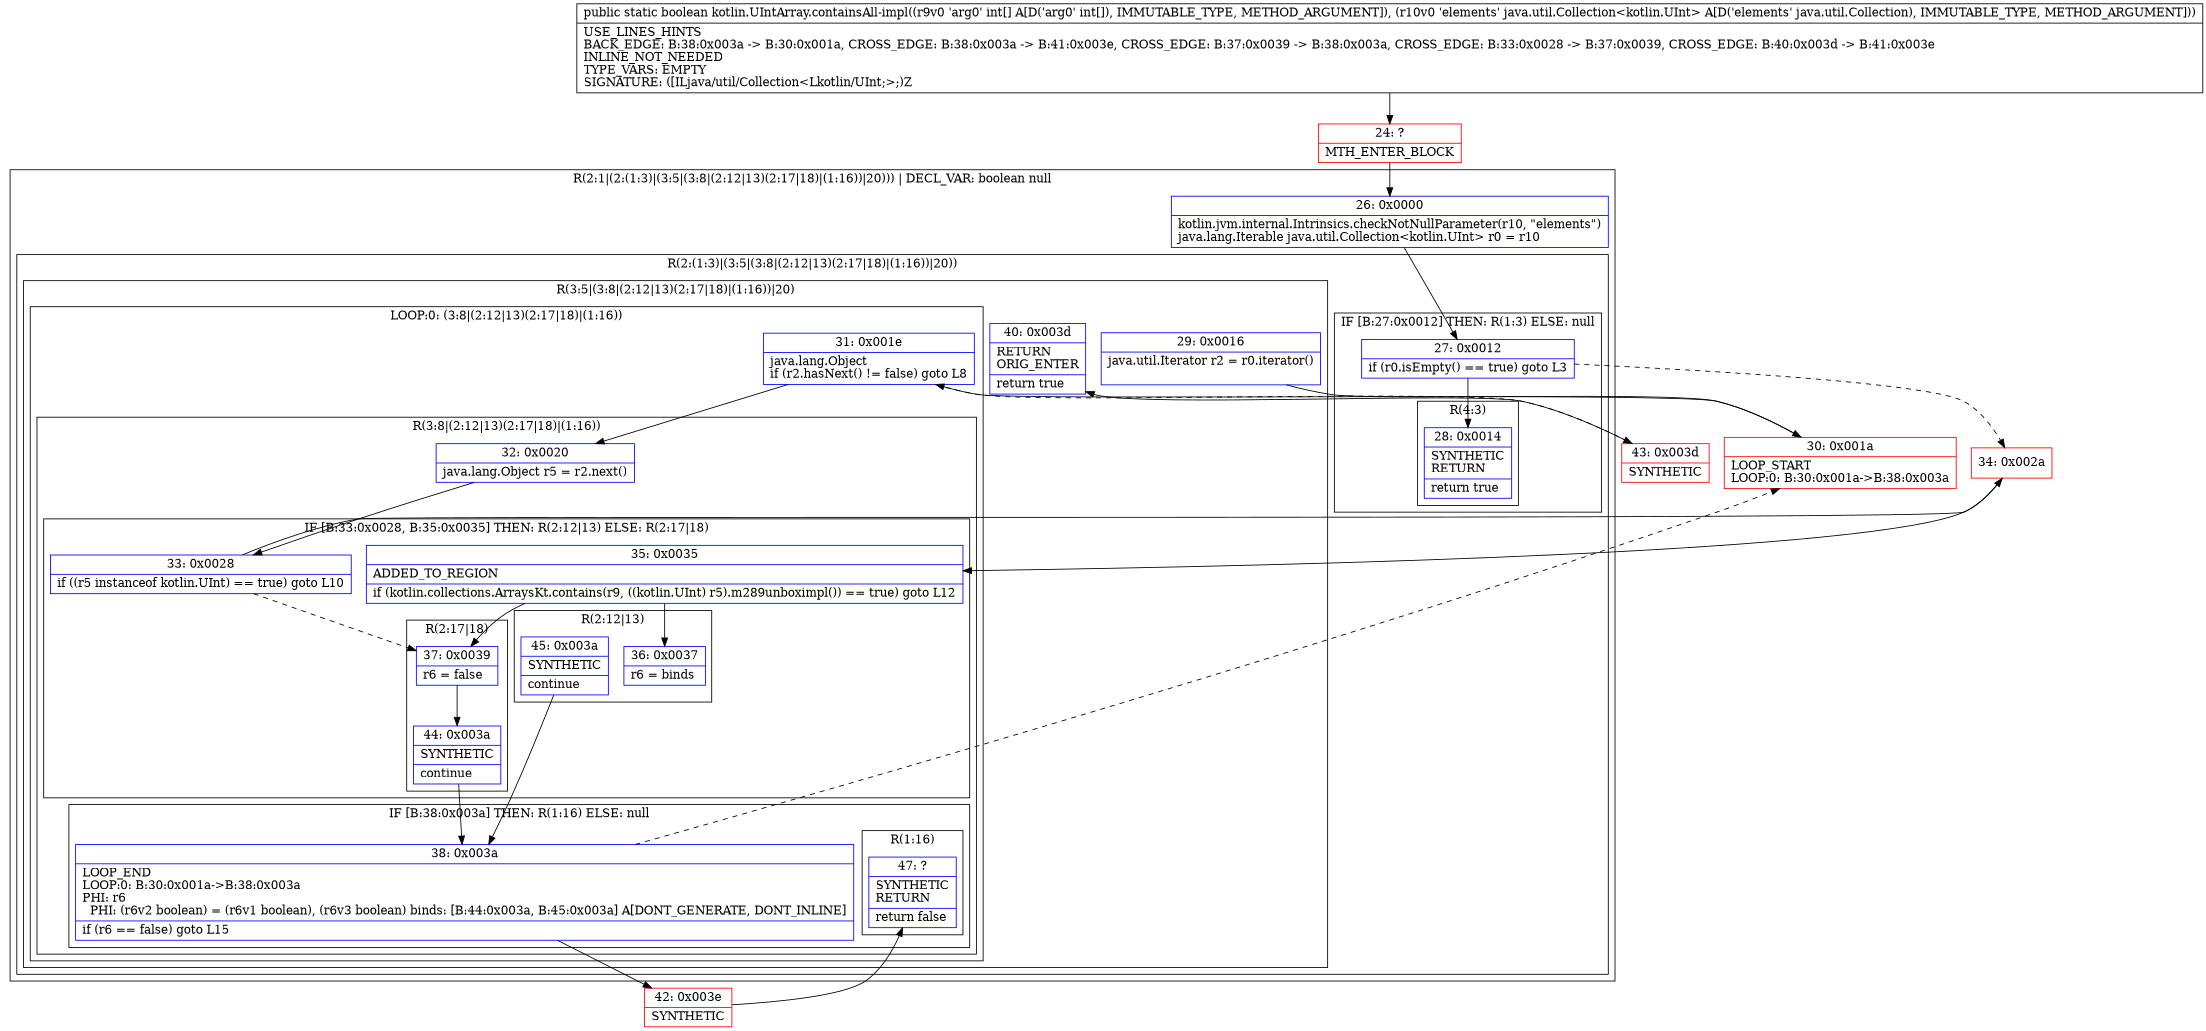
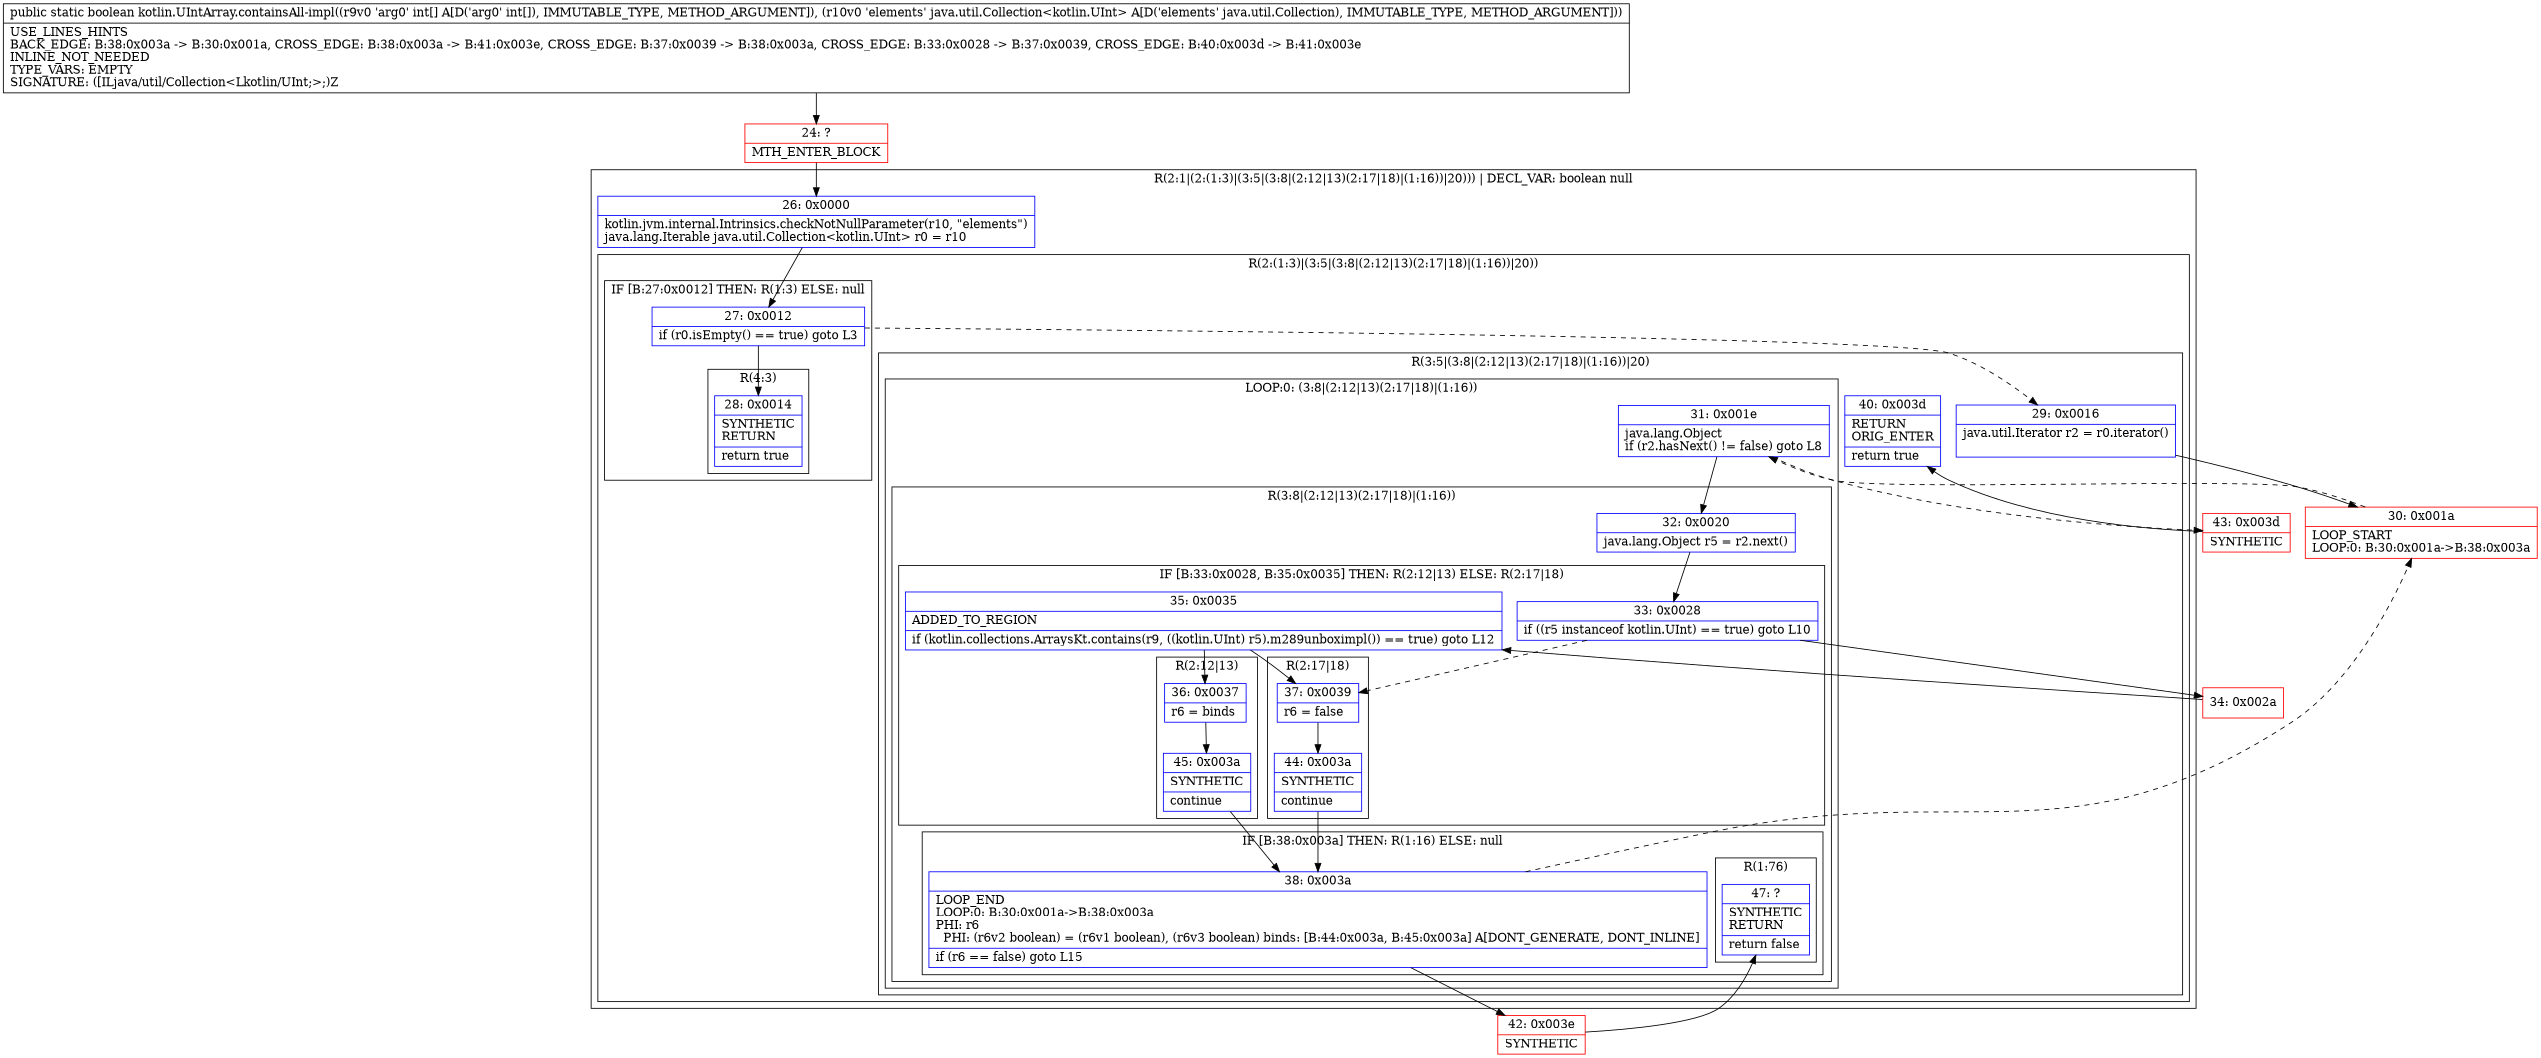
  digraph {
    node [color=blue shape=record]
    n1 [label="{28\:\ 0x0014|SYNTHETIC\lRETURN\l|return true\l}"]
    n2 [label="{27\:\ 0x0012|if (r0.isEmpty() == true) goto L3\l}"]
    n3 [label="{36\:\ 0x0037|r6 = binds\l}"]
    n4 [label="{45\:\ 0x003a|SYNTHETIC\l|continue\l}"]
    n5 [label="{37\:\ 0x0039|r6 = false\l}"]
    n6 [label="{44\:\ 0x003a|SYNTHETIC\l|continue\l}"]
    n7 [label="{33\:\ 0x0028|if ((r5 instanceof kotlin.UInt) == true) goto L10\l}"]
    n8 [label="{35\:\ 0x0035|ADDED_TO_REGION\l|if (kotlin.collections.ArraysKt.contains(r9, ((kotlin.UInt) r5).m289unboximpl()) == true) goto L12\l}"]
    n9 [label="{47\:\ ?|SYNTHETIC\lRETURN\l|return false\l}"]
    n10 [label="{38\:\ 0x003a|LOOP_END\lLOOP:0: B:30:0x001a\-\>B:38:0x003a\lPHI: r6 \l  PHI: (r6v2 boolean) = (r6v1 boolean), (r6v3 boolean) binds: [B:44:0x003a, B:45:0x003a] A[DONT_GENERATE, DONT_INLINE]\l|if (r6 == false) goto L15\l}"]
    n11 [label="{32\:\ 0x0020|java.lang.Object r5 = r2.next()\l}"]
    n12 [label="{31\:\ 0x001e|java.lang.Object \lif (r2.hasNext() != false) goto L8\l}"]
    n13 [label="{29\:\ 0x0016|java.util.Iterator r2 = r0.iterator()\l\l}"]
    n14 [label="{40\:\ 0x003d|RETURN\lORIG_ENTER\l|return true\l}"]
    n15 [label="{26\:\ 0x0000|kotlin.jvm.internal.Intrinsics.checkNotNullParameter(r10, \"elements\")\ljava.lang.Iterable java.util.Collection\<kotlin.UInt\> r0 = r10\l}"]
    n16 [color=red label="{34\:\ 0x002a}"]
    n17 [color=red label="{30\:\ 0x001a|LOOP_START\lLOOP:0: B:30:0x001a\-\>B:38:0x003a\l}"]
    n18 [color=red label="{42\:\ 0x003e|SYNTHETIC\l}"]
    n19 [color=red label="{43\:\ 0x003d|SYNTHETIC\l}"]
    n20 [color=red label="{24\:\ ?|MTH_ENTER_BLOCK\l}"]
    n21 [label="{public static boolean kotlin.UIntArray.containsAll\-impl((r9v0 'arg0' int[] A[D('arg0' int[]), IMMUTABLE_TYPE, METHOD_ARGUMENT]), (r10v0 'elements' java.util.Collection\<kotlin.UInt\> A[D('elements' java.util.Collection), IMMUTABLE_TYPE, METHOD_ARGUMENT]))  | USE_LINES_HINTS\lBACK_EDGE: B:38:0x003a \-\> B:30:0x001a, CROSS_EDGE: B:38:0x003a \-\> B:41:0x003e, CROSS_EDGE: B:37:0x0039 \-\> B:38:0x003a, CROSS_EDGE: B:33:0x0028 \-\> B:37:0x0039, CROSS_EDGE: B:40:0x003d \-\> B:41:0x003e\lINLINE_NOT_NEEDED\lTYPE_VARS: EMPTY\lSIGNATURE: ([ILjava\/util\/Collection\<Lkotlin\/UInt;\>;)Z\l}" color=""]
    subgraph cluster_1 {
      label="R(2:1|(2:(1:3)|(3:5|(3:8|(2:12|13)(2:17|18)|(1:16))|20))) | DECL_VAR: boolean null\l"
      n15
      subgraph cluster_2 {
        label="R(2:(1:3)|(3:5|(3:8|(2:12|13)(2:17|18)|(1:16))|20))"
        subgraph cluster_3 {
          label="IF [B:27:0x0012] THEN: R(1:3) ELSE: null"
          n2
          subgraph cluster_4 {
            label="R(4:3)"
            n1
          }
        }
        subgraph cluster_5 {
          label="R(3:5|(3:8|(2:12|13)(2:17|18)|(1:16))|20)"
          n13
          n14
          subgraph cluster_6 {
            label="LOOP:0: (3:8|(2:12|13)(2:17|18)|(1:16))"
            n12
            subgraph cluster_7 {
              label="R(3:8|(2:12|13)(2:17|18)|(1:16))"
              n11
              subgraph cluster_8 {
                label="IF [B:33:0x0028, B:35:0x0035] THEN: R(2:12|13) ELSE: R(2:17|18)"
                n7
                n8
                subgraph cluster_9 {
                  label="R(2:12|13)"
                  n3
                  n4
                }
                subgraph cluster_10 {
                  label="R(2:17|18)"
                  n5
                  n6
                }
              }
              subgraph cluster_11 {
                label="IF [B:38:0x003a] THEN: R(1:16) ELSE: null"
                n10
                subgraph cluster_12 {
-                 label="R(1:16)"
+                 label="R(1:76)"
                  n9
                }
              }
            }
          }
        }
      }
    }
    n2 -> n1
-   n2 -> n16 [style=dashed]
+   n2 -> n13 [style=dashed]
+   n3 -> n4
    n4 -> n10
    n5 -> n6
    n6 -> n10
    n7 -> n5 [style=dashed]
    n7 -> n16
    n8 -> n3
    n8 -> n5 [style=solid]
    n10 -> n17 [style=dashed]
    n10 -> n18
    n11 -> n7
    n12 -> n11
    n12 -> n19 [style=dashed]
    n13 -> n17
    n15 -> n2
    n16 -> n8
-   n17 -> n12
+   n17 -> n12 [style=dashed]
    n18 -> n9
    n19 -> n14
    n20 -> n15
    n21 -> n20
  }
